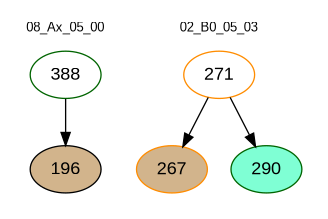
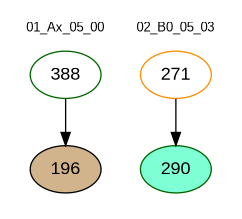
  digraph {
    fontname="Liberation Sans"
    node [color=darkgreen fillcolor=white fontname="Liberation Sans" style=filled]
    edge [color=black fontname="Liberation Sans"]
    n1 [label=388]
    n2 [color=black fillcolor=tan label=196]
    n3 [color=darkorange label=271]
-   n4 [color=darkorange fillcolor=tan label=267]
    n5 [fillcolor=aquamarine label=290]
    subgraph cluster_1 {
      color=white
      fontsize=10
-     label="08_Ax_05_00"
+     label="01_Ax_05_00"
      n1
      n2
    }
    subgraph cluster_2 {
      color=white
      fontsize=10
      label="02_B0_05_03"
      n3
-     n4
      n5
    }
    n1 -> n2
-   n3 -> n4
    n3 -> n5
  }
